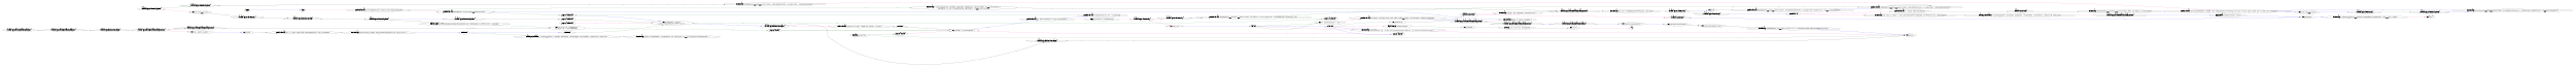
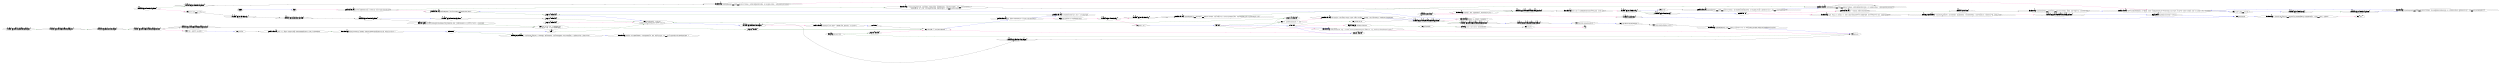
  digraph {
    rankdir=LR
    edge [color=blue]
    n1 [label=START]
    n2 [label=input]
    n3 [label="A Hole in the Wall: 你的手伸入蜘蛛网和黑暗深处，四下翻找着。你找到了隐藏起来的生锈步枪……"]
    n4 [label="Kim Kitsuragi: “一把老式的贝莱-马格雷步枪，大革命时期的。”警督点头赞同。他的眼睛闪闪发光。“看起来已经不能用了，不过——还是有自己独到的美。”\n警督观赏着步枪，吹了个口哨。“这可真是副罕见的景象。好像已经不能用了，不过——还是有自己独到的美。”"]
    n5 [label="A Hole in the Wall: 好枪就要配好警官。可惜它已经不能用了——看起来已经坏了很多年。"]
    n6 [label="Kim Kitsuragi: “这就意味着还有枪支——后膛枪——散落在马丁内斯各处。我们在提图斯面前指控露比的时候，这个其实能派上用场的。虽然现在已经太迟了，不过——以后也许也能用得着……”"]
    n7 [label="A Hole in the Wall: 你的手伸入蜘蛛网和黑暗深处，四下翻找着。你找到一些隐藏起来的生锈步枪……大部分都是又丑又不实用，不过其中有一支抓住了你的眼球。那是一支栓式枪机，还有上等的木质枪托。"]
    n8 [label="You: “这是什么意思——这支步枪？”"]
    n9 [label="A Hole in the Wall: 这就意味着还有枪支——虽然不能用了——散落在马丁内斯各处。这是个有趣的巧合。也许在某些方面能派上用场。你还不知道该*怎么用*，不过未来可能会派上用场。"]
    n10 [label="A Hole in the Wall: 这就意味着还有枪支——后膛枪——散落在马丁内斯各处。如果我们要帮提图斯对付露比，这个应该能派上用场的。人看到步枪的时候很容易动摇……"]
    n11 [label="You: “我们要找的凶器会跟这种类似吗？”"]
    n12 [label="You: “我们要找的凶器会跟这种类似吗？”"]
    n13 [label="You: “就是这种枪射出那枚致命子弹的吗？”"]
    n14 [label="Kim Kitsuragi: “是相同*类型*的武器，没错——前膛枪。不过不是同一支枪。这一支*几年前*就已经不能用了……恐怕我们还要继续寻找真正的凶器。"]
    n15 [label="You: 检查步枪。"]
    n16 [label="You: 所以墙上有个洞。"]
    n17 [label="Variable[\"tc.revolution\"]"]
    n18 [label="!(Variable[\"tc.revolution\"])" shape=diamond]
    n19 [label="Kim Kitsuragi: “它是你的了，警官。”他把枪递给你。“是你发现这个地方的。”"]
    n20 [label="Jump to: [no kim hub]"]
    n21 [label="You: “这把看起来不错。”（拿起步枪。）\n“这把老式的贝莱-马格雷看起来还不错……”（拿起步枪。）"]
    n22 [label="Variable[\"TASK.find_murder_weapon\"]"]
    n23 [label="A Hole in the Wall: 等等，什么，真的吗？你居然不打算看一眼墙后的秘密隔间里有什么？好吧，警官……*好吧*。"]
    n24 [label="Kim Kitsuragi: “看来是大革命时期的一座旧碉堡。看看这些步枪……”他指着天花板下的步枪。“肯定是个旧军火库。”"]
    n25 [label="IsKimHere()"]
    n26 [label="Kim Kitsuragi: “这就意味着还有枪支——后膛枪——散落在马丁内斯各处。如果我们要帮提图斯对付露比，这个应该能派上用场的。人看到步枪的时候很容易动摇。”"]
    n27 [label="Jump to: [kim hub]"]
    n28 [label="You: “我们在哪？”（四下打量这个秘密房间。）"]
    n29 [label="A Hole in the Wall: 有的。里面除了阴郁的黑暗之外什么也没有。最好别把手伸进去！"]
    n30 [label="Jump to: [no kim hub]"]
-   n31 [label="!(IsKimHere())" shape=diamond]
+   n31 [label="!(Wall())" shape=diamond]
    n32 [label="Hand/Eye Coordination: 一支老式的贝莱-马格雷步枪，大革命时期的。相比精准度来说，它的可靠性更受推崇。其余的可能也都是，只是损坏的太严重，已经辨认不出来了。"]
    n33 [label="Logic: 这是个很好的发现。来这里看看真的很值当。"]
    n34 [label="A Hole in the Wall: 历史最好被留在原来的地方。再说了，这支步枪也不能用。"]
    n35 [label="Variable[\"TASK.where_is_ruby\"]"]
    n36 [label="You: 就放在那里吧。"]
    n37 [label="Variable[\"TASK.advanced_ballistics_analysis_done\"]" shape=diamond]
    n38 [label="Variable[\"tc.revolution\"]" shape=diamond]
    n39 [label="Kim Kitsuragi: “这就意味着还有枪支——虽然不能用了——散落在马丁内斯各处。要我说，这是个有趣的巧合。未来也许能用得着。”"]
    n40 [label="Kim Kitsuragi: “一把老式的贝莱-马格雷步枪——能找到保存这么好的真的很*罕见*。虽然好像不能用了，但还是——很罕见。这里……”"]
    n41 [label="Kim Kitsuragi: “没错，是的。而且洞*里面*好像还有东西……有点意思。你想看一眼吗？”"]
    n42 [label="You: 把手伸进洞里。"]
    n43 [label="Authority: 拿走它！你是一名警官。警官都是要配枪的。"]
    n44 [label="You: 拿走步枪。"]
    n45 [label="!(Variable[\"TASK.where_is_ruby\"])" shape=diamond]
    n46 [label="You: “步枪，金！”" shape=diamond]
    n47 [label="Jump to: [no kim hub]"]
    n48 [label="You: [离开。]"]
    n49 [label="Variable[\"TASK.advanced_ballistics_analysis\"]"]
    n50 [label="!(Variable[\"TASK.advanced_ballistics_analysis\"])" shape=diamond]
    n51 [label="Variable[\"TASK.find_murder_weapon\"]" shape=diamond]
    n52 [label="Variable[\"TASK.advanced_ballistics_analysis\"]" shape=diamond]
    n53 [label="Variable[\"TASK.advanced_ballistics_analysis_done\"]"]
    n54 [label="Variable[\"TASK.where_is_ruby_done\"]"]
    n55 [label="!(Variable[\"TASK.where_is_ruby_done\"])" shape=diamond]
    n56 [label="You: 这是什么意思——这支步枪？"]
    n57 [label="You: “看，墙上有一个洞。”（指着隐藏的隔间。）\n“看，墙上有一个洞。”（把光打在隐藏的隔间上。）"]
    n58 [label="Jump to: [kim hub]"]
    n59 [label="Jump to: [no kim hub]"]
    n60 [label="kim hub"]
    n61 [label="Variable[\"TASK.where_is_ruby\"]" shape=diamond]
    n62 [label="Variable[\"TASK.where_is_ruby_done\"]" shape=diamond]
    n63 [label="Variable[\"TASK.where_is_ruby_done\"]"]
    n64 [label="no kim hub"]
    n65 [label="Kim Kitsuragi: “是相同*类型*的武器，没错。一支前膛枪。能找到如此相似的物件确实是个有趣的巧合。不过，恐怕我们寻找谋杀凶器的任务仍将继续。”"]
    n66 [label="You: “不，这份荣誉还是留给你吧。”（退后。）"]
    n67 [label="!(Variable[\"TASK.find_murder_weapon\"])" shape=diamond]
    n68 [label="A Hole in the Wall: 有些砖块掉了下来，墙后的一个隔间露了出来。里面太黑了，什么也看不见。"]
    n69 [label="IsKimHere()" shape=diamond]
    n70 [label="!(Variable[\"TASK.advanced_ballistics_analysis_done\"])" shape=diamond]
    n71 [label="You: “好吧，我想……”（看看里面。）"]
    n72 [label="You: 没关系的。"]
    n73 [label="Hand/Eye Coordination: 一支老式的贝莱-马格雷步枪，是大革命时期的。相比精准度来说，它的可靠性更受推崇。其余的可能也都是，只是损坏的太严重，已经辨认不出来了。"]
    n74 [label="Variable[\"TASK.advanced_ballistics_analysis_done\"]" shape=diamond]
    n75 [label="Encyclopedia: 看起来像是大革命时期的一个旧军火库。"]
    n76 [label="Variable[\"TASK.where_is_ruby\"]" shape=diamond]
    n77 [label="Variable[\"TASK.where_is_ruby_done\"]" shape=diamond]
    n78 [label="Jump to: [kim hub]"]
    n79 [label="Esprit de Corps: 这应该能让你高兴起来。"]
    95
    n81 [label="Kim Kitsuragi: “这样的话，我们需要再仔细研究一下你找到的那枚子弹，警官。我还不会想太多，不过——我们在这里发现的东西只是*不能用的古董*。”"]
    n82 [label="Variable[\"TASK.advanced_ballistics_analysis_done\"]"]
    n83 [label="!(Variable[\"TASK.advanced_ballistics_analysis_done\"])" shape=diamond]
    n84 [label="Kim Kitsuragi: 警督靠近一些，有些好奇：“这些能用吗？”"]
    n85 [label="Variable[\"TASK.where_is_ruby\"]"]
    n86 [label="A Hole in the Wall: 大部分都生锈了，跟其余那些一样没用，但是有一支吸引了你的眼球——栓式枪机，还有上等的木质枪托。外观看起来也比其他那些要好。"]
    n87 [label="A Hole in the Wall: 在一个满是老鼠、蜘蛛和潮虫的秘密房间里。"]
    n88 [label="A Hole in the Wall: 这就意味着还有枪支——后膛枪——散落在马丁内斯各处。我们在提图斯面前指控露比的时候，这个其实能派上用场的。虽然现在已经太迟了，不过——以后也许也能用得着……"]
    n89 [label="!(Variable[\"TASK.where_is_ruby_done\"])" shape=diamond]
    n90 [label="Reaction Speed: 这支枪的型号跟凶杀案里射出那枚致命子弹的武器绝对是一样的。它虽然不是凶器本身，不过……为了以防万一，你还是拿着吧。"]
    n91 [label="Untitled hub (04)"]
    n92 [label="Kim Kitsuragi: “当然，”他点点头，然后靠近一步。“好吧，里面还有更多步枪……不过好像都不能用。还有……”他的手伸了进去，在黑暗中摸索着……"]
    n93 [label="!(Variable[\"TASK.where_is_ruby\"])" shape=diamond]
    n94 [label="You: 我在哪？"]
    n95 [label="Empathy: 他喜欢这个发现。"]
    n1 -> n2
    n2 -> n3 [color=deeppink]
    n3 -> n4 [color=darkgreen]
    n3 -> n5 [color=deeppink]
    n4 -> n37 [color=black]
    n5 -> n20 [color=darkgreen]
    n6 -> n7
    n7 -> n8
    n8 -> n76
    n9 -> n10 [color=darkgreen]
    n10 -> n10 [color=black]
    n11 -> n12
    n12 -> n13 [color=black]
    n13 -> n14 [color=black]
    n14 -> n15
    n16 -> n17 [color=black]
    n17 -> n18 [color=deeppink]
    n17 -> n19 [color=deeppink]
    n18 -> n36
    n19 -> n37 [color=darkgreen]
    n20 -> n21
    n21 -> n22
    n22 -> n67 [color=black]
    n22 -> n68 [color=deeppink]
    n23 -> n24 [color=darkgreen]
    n24 -> n25
    n25 -> n31
    n25 -> n32 [color=darkgreen]
    n26 -> n7 [color=deeppink]
    n27 -> n28 [color=deeppink]
    n28 -> n29
    n29 -> n33 [color=deeppink]
    n29 -> n34
    n30 -> n21 [color=deeppink]
    n31 -> n21 [color=darkgreen]
    n32 -> n81
    n33 -> n35 [color=deeppink]
    n34 -> n20 [color=darkgreen]
    n35 -> n45 [color=deeppink]
    n35 -> n46 [color=deeppink]
    n36 -> n40
    n37 -> n41 [color=black]
    n38 -> n39 [color=black]
    n39 -> n7
    n40 -> n48 [color=deeppink]
    n41 -> n85 [color=deeppink]
    n42 -> n43 [color=darkgreen]
    n43 -> n44 [color=black]
    n44 -> 95 [color=deeppink]
    n45 -> n9 [color=black]
    n46 -> n60
    n47 -> n21 [color=darkgreen]
    n49 -> n50 [color=darkgreen]
    n50 -> n51 [color=darkgreen]
    n51 -> n53 [color=darkgreen]
    n52 -> n11
    n53 -> n70 [color=black]
    n53 -> n71 [color=deeppink]
    n54 -> n55 [color=darkgreen]
    n54 -> n56 [color=deeppink]
    n55 -> n26 [color=black]
    n56 -> n61 [color=black]
    n57 -> n58 [color=darkgreen]
    n58 -> n28 [color=darkgreen]
    n59 -> n21 [color=darkgreen]
    n60 -> n59 [color=darkgreen]
    n60 -> n64
    n60 -> n65 [color=deeppink]
    n60 -> n66 [color=darkgreen]
    n61 -> n62 [color=black]
    n62 -> n63 [color=black]
    n63 -> n89
    n63 -> n90 [color=black]
    n64 -> n16 [color=darkgreen]
    n64 -> n65
    n64 -> n78
    n64 -> n79 [color=deeppink]
    n65 -> n15 [color=deeppink]
    n66 -> n86 [color=deeppink]
    n67 -> n15 [color=black]
    n68 -> n69
    n69 -> n28 [color=black]
    n70 -> n57 [color=black]
    n71 -> n72
    n72 -> n23 [color=black]
    n73 -> n74 [color=deeppink]
    n74 -> n75
    n75 -> n36
    n76 -> n77 [color=darkgreen]
    n77 -> n6
    n78 -> n28 [color=deeppink]
    n79 -> n42 [color=darkgreen]
    n82 -> n83 [color=darkgreen]
    n82 -> n84 [color=deeppink]
    n83 -> n52
    n84 -> n5
    n85 -> n93 [color=darkgreen]
    n85 -> n94
    n86 -> n82
    n87 -> n38 [color=darkgreen]
    n88 -> n10
    n89 -> n47 [color=black]
    n90 -> n57 [color=darkgreen]
    n91 -> n87 [color=deeppink]
    n91 -> n92 [color=deeppink]
    n92 -> n73 [color=black]
    n93 -> n91
    n94 -> n88 [color=black]
    n95 -> n15 [color=darkgreen]
    n95 -> n27 [color=darkgreen]
  }
